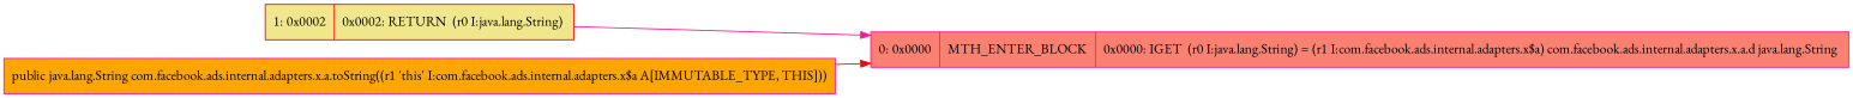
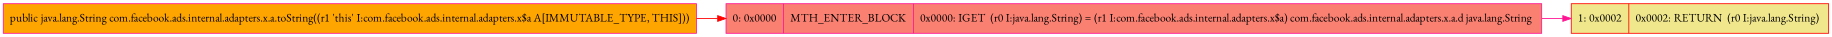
  digraph {
    rankdir=LR
    fontname="EB Garamond"
    node [shape=record style=filled color=deeppink fontname="EB Garamond"]
    edge [fontname="EB Garamond"]
    n1 [label="{0\:\ 0x0000|MTH_ENTER_BLOCK\l|0x0000: IGET  (r0 I:java.lang.String) = (r1 I:com.facebook.ads.internal.adapters.x$a) com.facebook.ads.internal.adapters.x.a.d java.lang.String \l}" fillcolor=salmon]
    n2 [label="{1\:\ 0x0002|0x0002: RETURN  (r0 I:java.lang.String) \l}" fillcolor=khaki color=red]
    n3 [label="{public java.lang.String com.facebook.ads.internal.adapters.x.a.toString((r1 'this' I:com.facebook.ads.internal.adapters.x$a A[IMMUTABLE_TYPE, THIS])) }" fillcolor=orange]
-   n2 -> n1 [color=deeppink]
+   n1 -> n2 [color=deeppink]
    n3 -> n1 [color=red]
  }
